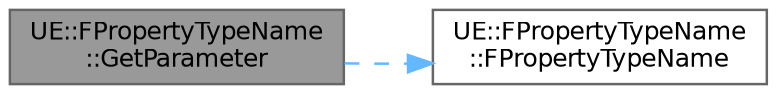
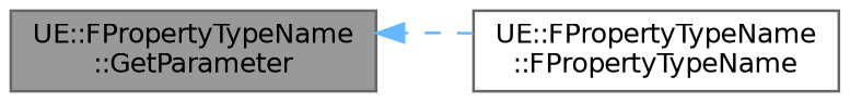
  digraph {
    rankdir=LR
    node [fontname=Helvetica fontsize=10 shape=box style=filled]
    n1 [color=gray40 fillcolor=grey60 fontcolor=black height=0.2 label="UE::FPropertyTypeName\l::GetParameter" width=0.4]
    n2 [color=grey40 fillcolor=white height=0.2 label="UE::FPropertyTypeName\l::FPropertyTypeName" width=0.4]
-   n1 -> n2 [color=steelblue1 fontname=Helvetica fontsize=10 labelfontname=Helvetica labelfontsize=10 style=dashed]
+   n2 -> n1 [color=steelblue1 fontname=Helvetica fontsize=10 labelfontname=Helvetica labelfontsize=10 style=dashed]
  }
